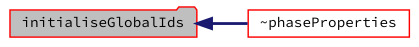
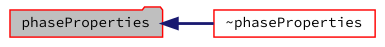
  digraph {
    rankdir=LR
    fontname="Source Code Pro"
    node [color=red fontname="Source Code Pro" fontsize=10]
-   n1 [fillcolor=grey75 fontcolor=black height=0.2 label=initialiseGlobalIds shape=folder style=filled width=0.4]
+   n1 [fillcolor=grey75 fontcolor=black height=0.2 label=phaseProperties shape=folder style=filled width=0.4]
    n2 [height=0.2 label="~phaseProperties" shape=box width=0.4]
    n1 -> n2 [color=midnightblue dir=back fontname="Source Code Pro" fontsize=10 labelfontname=FreeSans labelfontsize=10 style=bold]
  }
